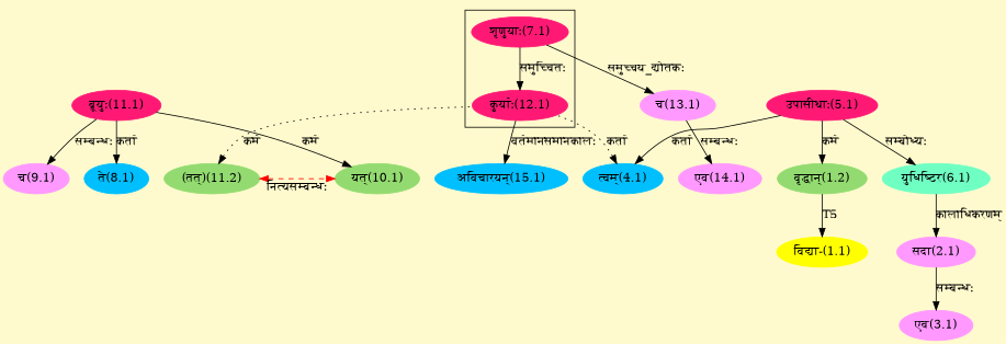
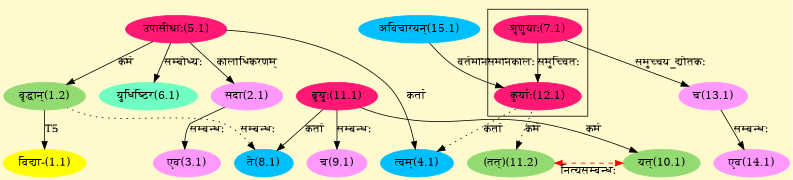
  digraph {
    bgcolor=lemonchiffon1
    compound=true
    rankdir=BT
    node [color="#FF99FF" style=filled]
    edge [dir=back]
    n1 [color="#93DB70" label="यत्(10.1)"]
    n2 [color="#93DB70" label="(तत्)(11.2)"]
    n3 [color="#FF1975" label="कुर्याः(12.1)"]
    n4 [color="#FF1975" label="शृणुयाः(7.1)"]
    n5 [color="#FF1975" label="ब्रूयुः(11.1)"]
    n6 [color="#FFFF00" label="विद्या-(1.1)"]
    n7 [color="#93DB70" label="वृद्धान्(1.2)"]
    n8 [color="#FF1975" label="उपासीथाः(5.1)"]
    n9 [label="सदा(2.1)"]
    n10 [label="एव(3.1)"]
    n11 [color="#00BFFF" label="त्वम्(4.1)"]
    n12 [color="#6FFFC3" label="युधिष्ठिर(6.1)"]
    n13 [color="#00BFFF" label="ते(8.1)"]
    n14 [label="च(9.1)"]
    n15 [label="च(13.1)"]
    n16 [label="एव(14.1)"]
    n17 [color="#00BFFF" label="अविचारयन्(15.1)"]
    subgraph sub_1 {
      rank=same
      n1
      n2
    }
    subgraph cluster_2 {
      n3
      n4
    }
    n1 -> n5 [label="कर्म"]
    n2 -> n1 [color=red dir=both label="नित्यसम्बन्धः" style=dashed]
    n2 -> n3 [label="कर्म" style=dotted]
    n3 -> n4 [label="समुच्चितः"]
    n6 -> n7 [label=T5]
    n7 -> n8 [label="कर्म"]
-   n9 -> n12 [label="कालाधिकरणम्"]
+   n9 -> n8 [label="कालाधिकरणम्"]
    n10 -> n9 [label="सम्बन्धः"]
    n11 -> n3 [label="कर्ता" style=dotted]
    n11 -> n8 [label="कर्ता"]
    n12 -> n8 [label="सम्बोध्यः"]
    n13 -> n5 [label="कर्ता"]
+   n13 -> n7 [label="सम्बन्धः" style=dotted]
    n14 -> n5 [label="सम्बन्धः"]
    n15 -> n4 [label="समुच्चय_द्योतकः"]
    n16 -> n15 [label="सम्बन्धः"]
-   n17 -> n3 [label="वर्तमानसमानकालः"]
+   n3 -> n17 [label="वर्तमानसमानकालः"]
  }
